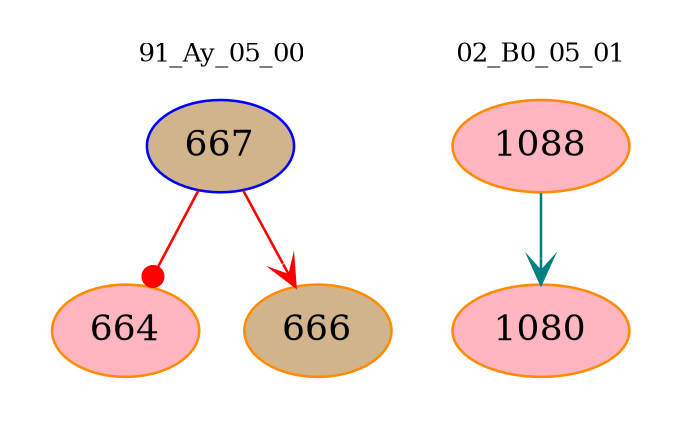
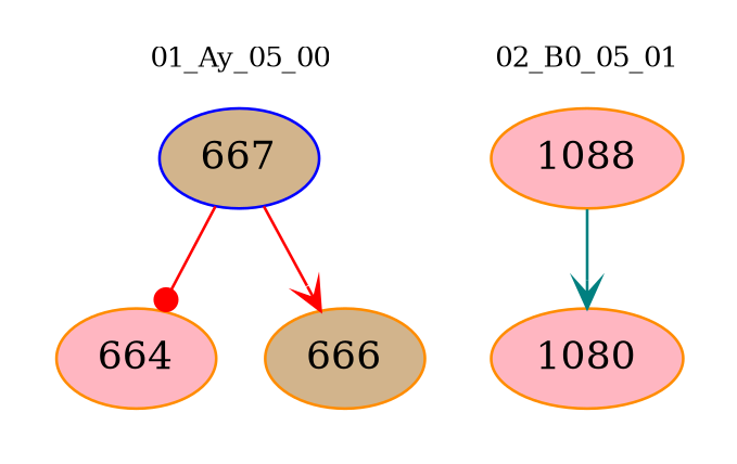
  digraph {
    node [color=darkorange fillcolor=lightpink style=filled]
    edge [arrowhead=vee color=red]
    n1 [color=blue fillcolor=tan label=667]
    n2 [label=664]
    n3 [fillcolor=tan label=666]
    n4 [label=1088]
    n5 [label=1080]
    subgraph cluster_1 {
      color=white
      fontsize=10
-     label="91_Ay_05_00"
+     label="01_Ay_05_00"
      n1
      n2
      n3
    }
    subgraph cluster_2 {
      color=white
      fontsize=10
      label="02_B0_05_01"
      n4
      n5
    }
    n1 -> n2 [arrowhead=dot]
    n1 -> n3
    n4 -> n5 [color=teal]
  }
